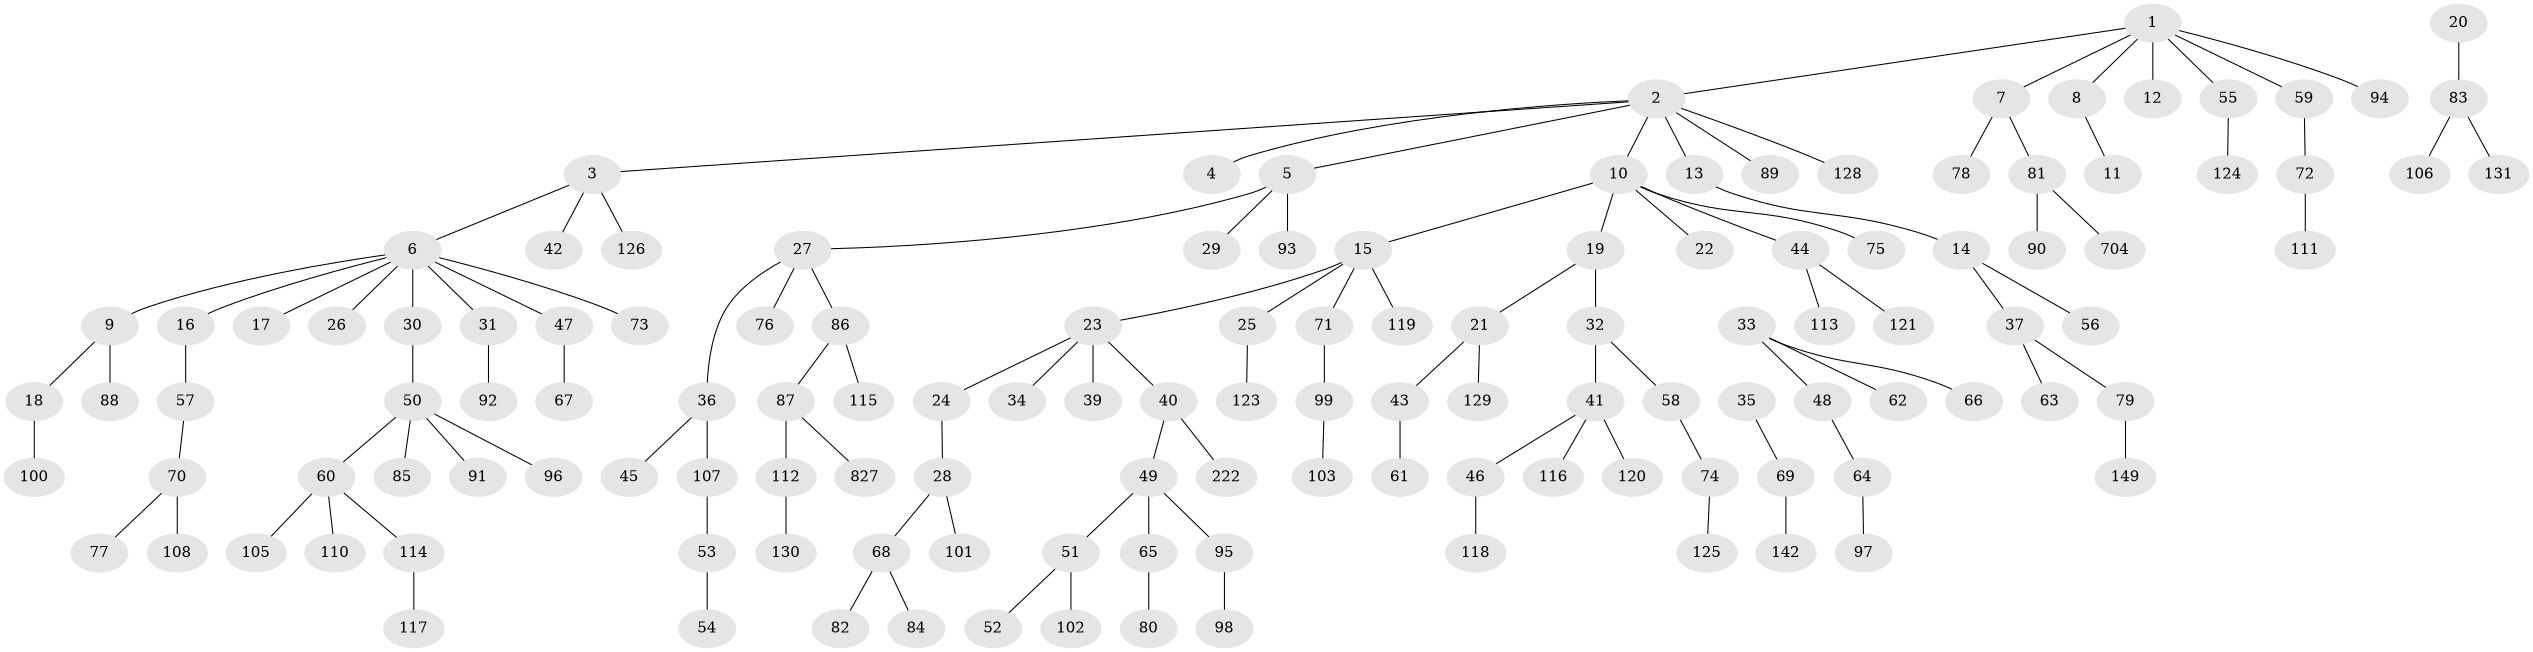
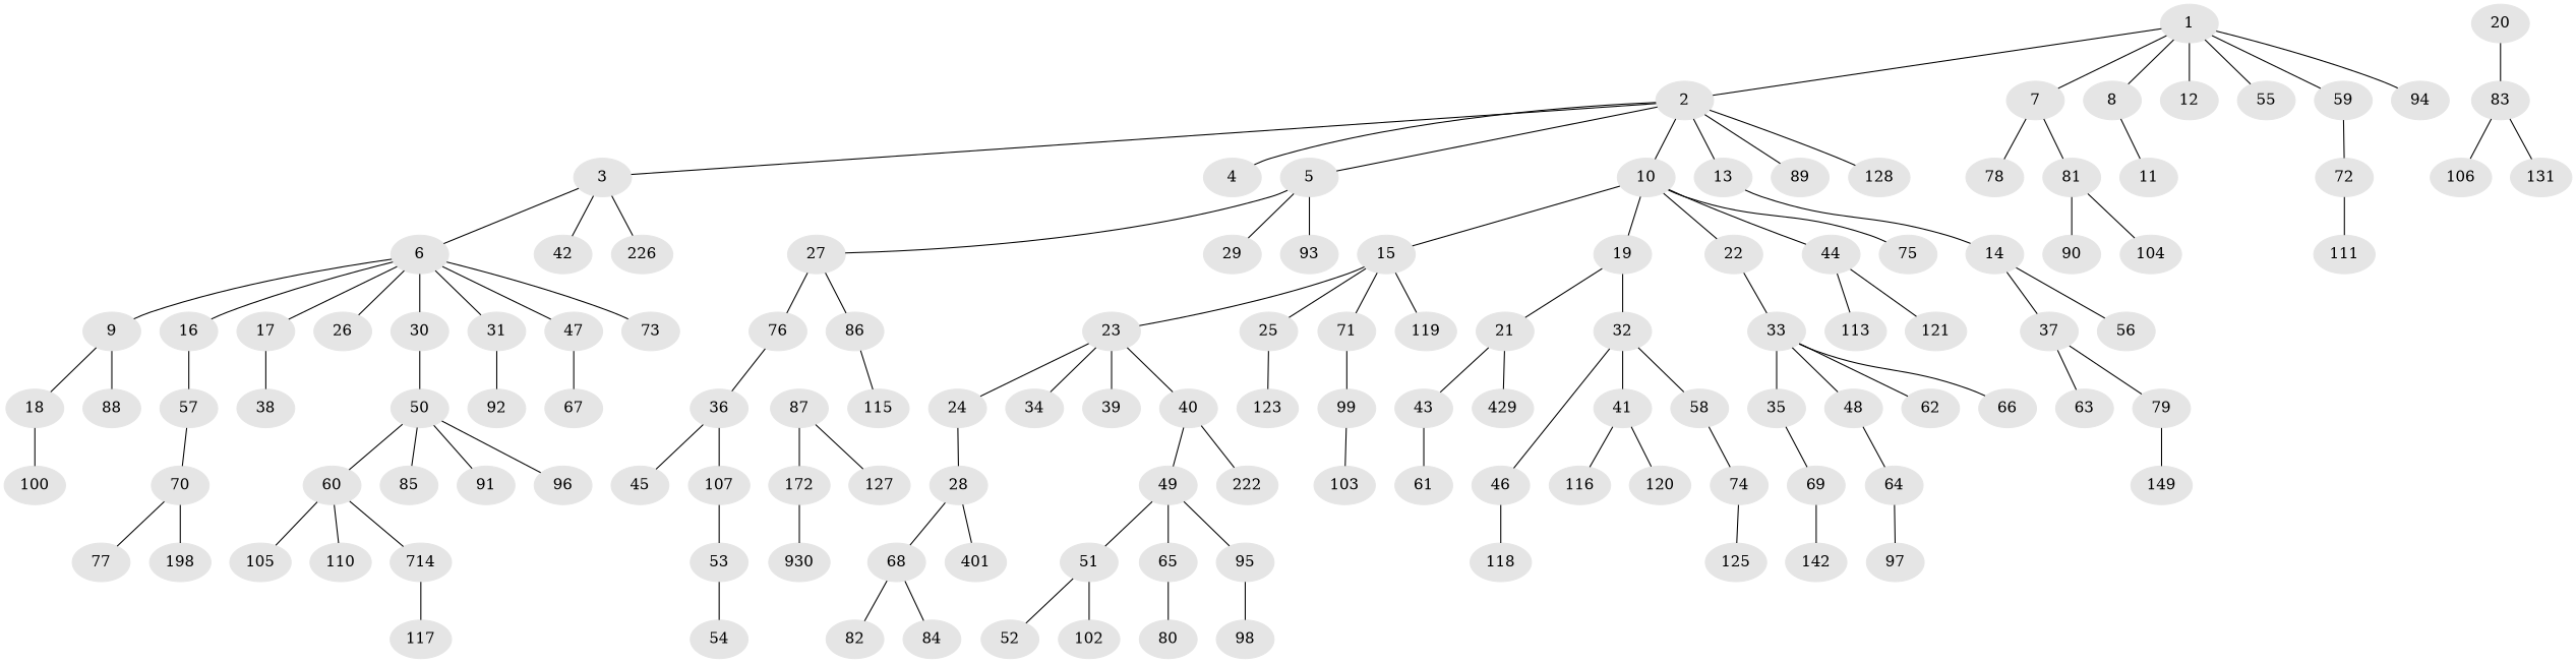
  graph {
    node [color=gray90 style=filled]
    1
    2
    7
    8
    12
    55
    59
    94
    3
    4
    5
    10
    13
    89
    128
    78
    81
    11
-   124
    72
    6
    42
-   126
+   126 [label=226]
    27
    29
    93
    15
    19
    22
    44
    75
    14
    9
    16
    17
    26
    30
    31
    47
    73
    20
    83
    36
    76
    86
    18
    88
    57
+   38
    50
    92
    67
    90
-   104 [label=704]
+   104
    100
    23
    25
    71
    119
    21
    32
    33
    113
    121
    37
    56
    63
    79
    24
    34
    39
    40
    123
    99
    70
    43
-   129
+   129 [label=429]
    41
    46
    58
    106
    131
    61
    35
    48
    62
    66
    28
    49
    n90 [label=222]
    68
-   101
+   101 [label=401]
    45
    107
    87
    115
    82
    84
    60
    85
    91
    96
    116
    120
    118
    74
    69
    64
    n109 [label=142]
    53
    54
    n112 [label=149]
    51
    65
    95
    97
    52
    102
    80
    98
    105
    110
-   114
+   114 [label=714]
    77
-   108
+   108 [label=198]
    125
    111
    117
    103
-   112
-   127 [label=827]
-   130
+   112 [label=172]
+   127
+   130 [label=930]
    1 -- 2
    1 -- 7
    1 -- 8
    1 -- 12
    1 -- 55
    1 -- 59
    1 -- 94
    2 -- 3
    2 -- 4
    2 -- 5
    2 -- 10
    2 -- 13
    2 -- 89
    2 -- 128
    7 -- 78
    7 -- 81
    8 -- 11
-   55 -- 124
    59 -- 72
    3 -- 6
    3 -- 42
    3 -- 126
    5 -- 27
    5 -- 29
    5 -- 93
    10 -- 15
    10 -- 19
    10 -- 22
    10 -- 44
    10 -- 75
    13 -- 14
    81 -- 90
    81 -- 104
    72 -- 111
    6 -- 9
    6 -- 16
    6 -- 17
    6 -- 26
    6 -- 30
    6 -- 31
    6 -- 47
    6 -- 73
-   27 -- 36
+   76 -- 36
    27 -- 76
    27 -- 86
    15 -- 23
    15 -- 25
    15 -- 71
    15 -- 119
    19 -- 21
    19 -- 32
+   22 -- 33
    44 -- 113
    44 -- 121
    14 -- 37
    14 -- 56
    9 -- 18
    9 -- 88
    16 -- 57
+   17 -- 38
    30 -- 50
    31 -- 92
    47 -- 67
    20 -- 83
    83 -- 106
    83 -- 131
    36 -- 45
    36 -- 107
-   86 -- 87
    86 -- 115
    18 -- 100
    57 -- 70
    50 -- 60
    50 -- 85
    50 -- 91
    50 -- 96
    23 -- 24
    23 -- 34
    23 -- 39
    23 -- 40
    25 -- 123
    71 -- 99
    21 -- 43
    21 -- 129
    32 -- 41
-   41 -- 46
+   32 -- 46
    32 -- 58
+   33 -- 35
    33 -- 48
    33 -- 62
    33 -- 66
    37 -- 63
    37 -- 79
    79 -- n112
    24 -- 28
    40 -- 49
    40 -- n90
    99 -- 103
    70 -- 77
    70 -- 108
    43 -- 61
    41 -- 116
    41 -- 120
    46 -- 118
    58 -- 74
    35 -- 69
    48 -- 64
    28 -- 68
    28 -- 101
    49 -- 51
    49 -- 65
    49 -- 95
    68 -- 82
    68 -- 84
    107 -- 53
    87 -- 112
    87 -- 127
    60 -- 105
    60 -- 110
    60 -- 114
    74 -- 125
    69 -- n109
    64 -- 97
    53 -- 54
    51 -- 52
    51 -- 102
    65 -- 80
    95 -- 98
    114 -- 117
    112 -- 130
  }
